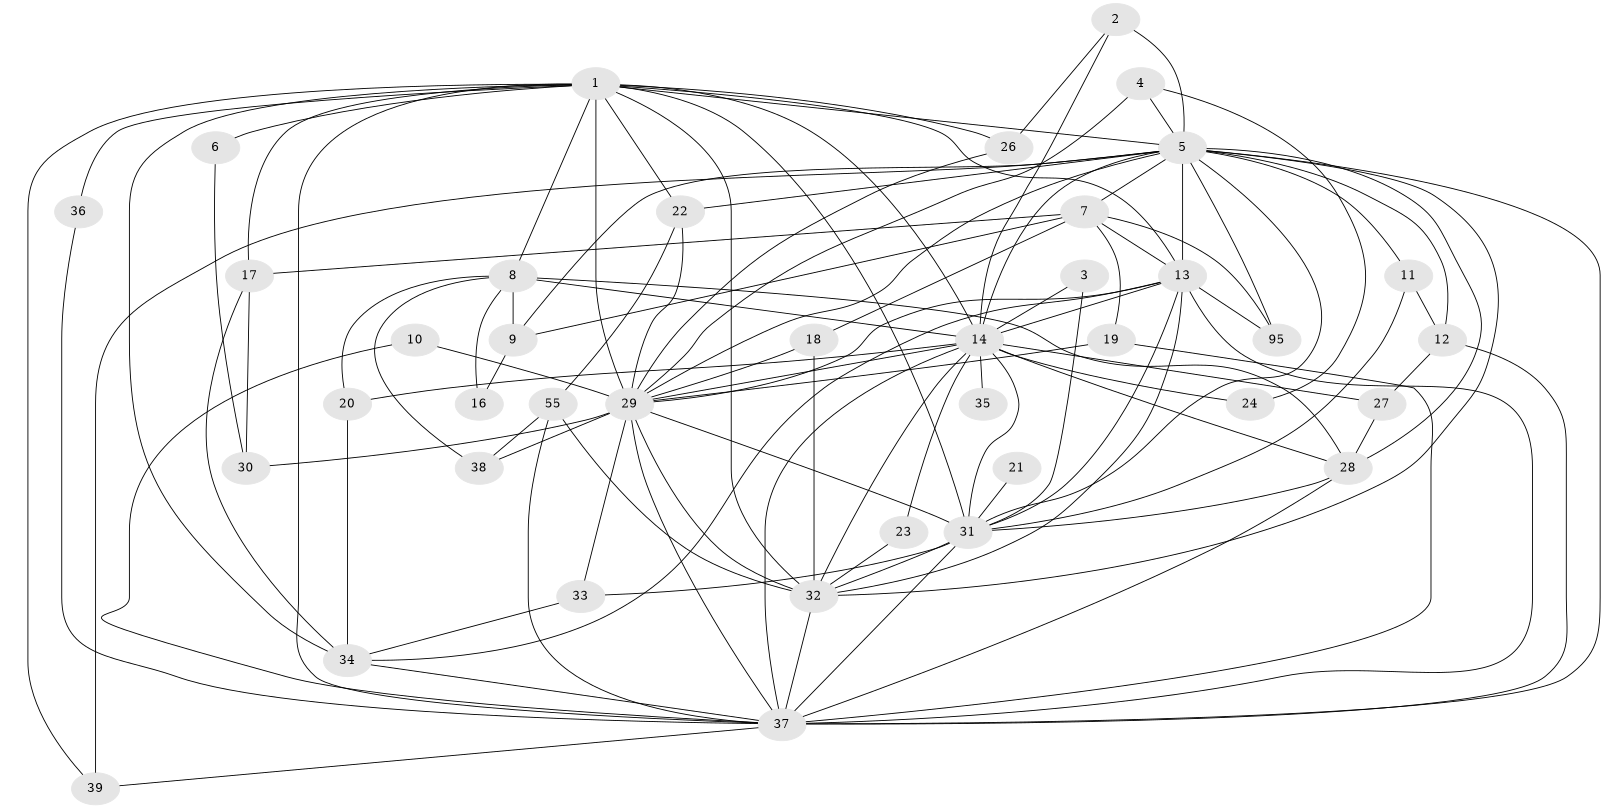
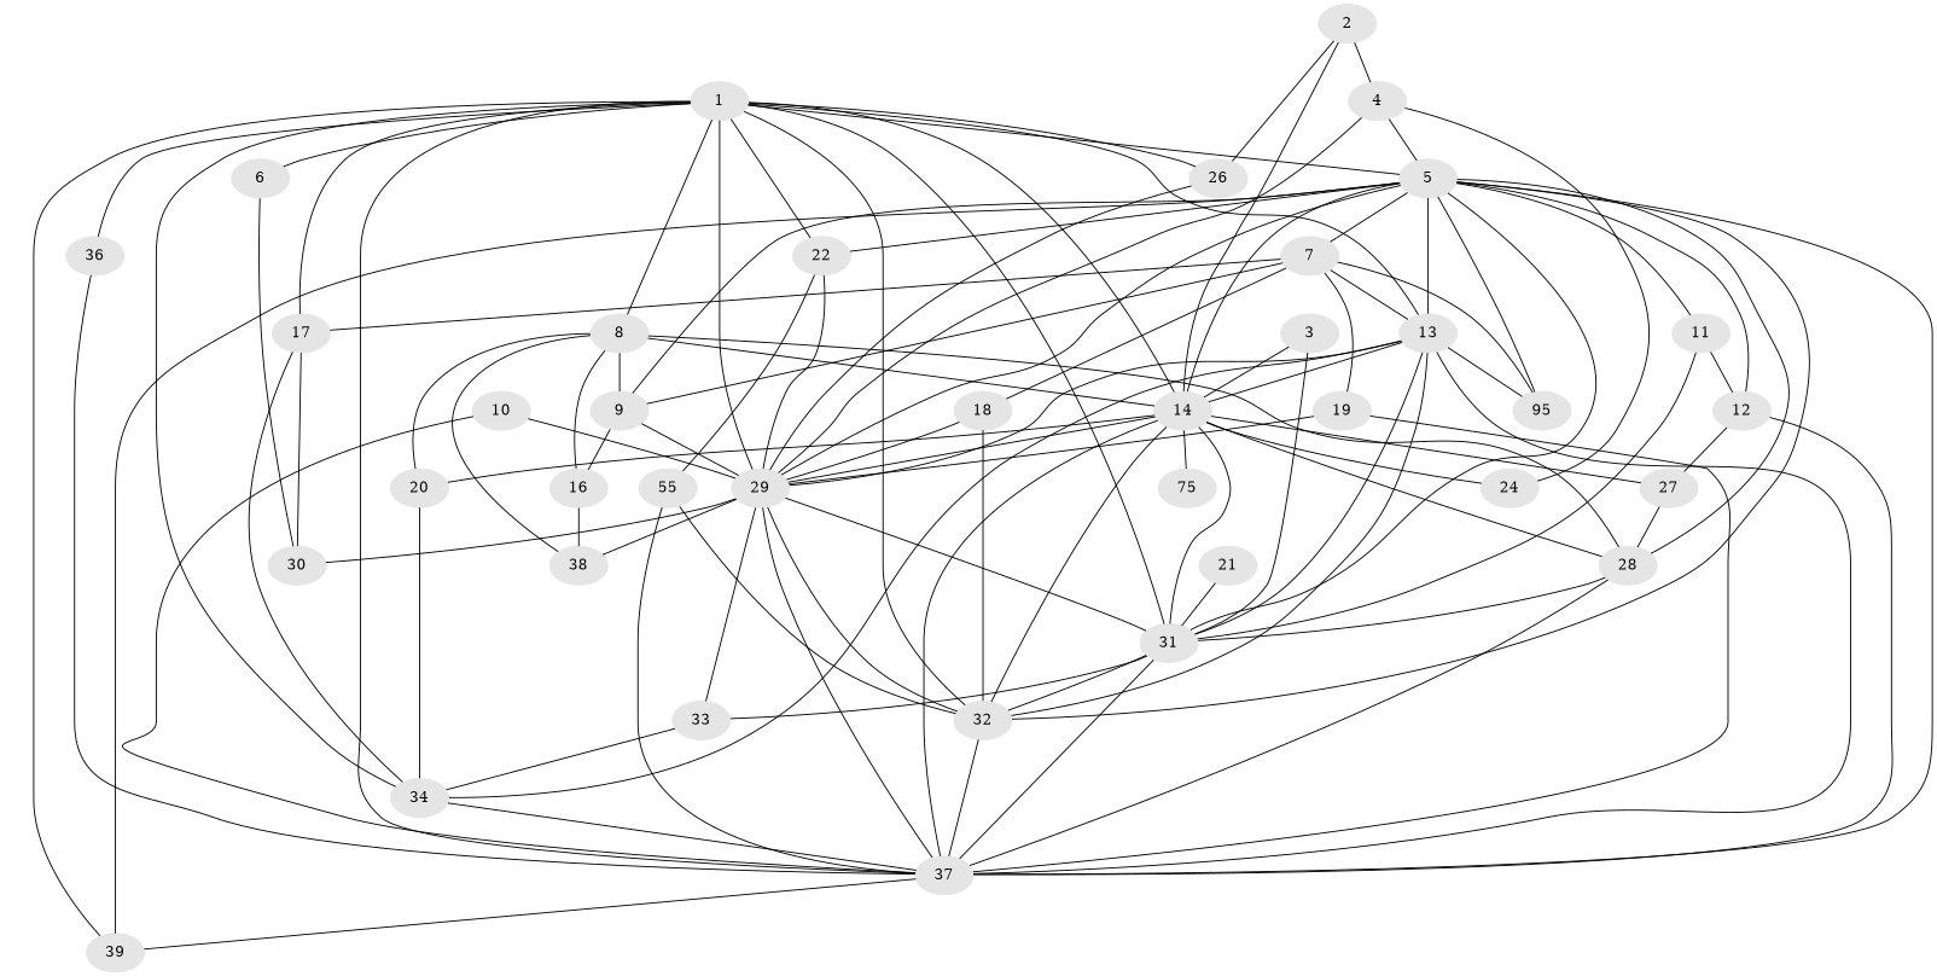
  graph {
    node [color=gray90 style=filled]
    edge [weight=1.0]
    1
    5
    6
    8
    13
    14
    17
    22
    26
    29
    31
    32
    34
    36
    37
    39
    7
    9
    11
    12
    n21 [label=95]
    28
    30
    16
    20
    38
    24
    27
-   23
-   35
+   35 [label=75]
    n31 [label=55]
    33
    2
    3
    4
    18
    19
    10
    21
    1 -- 5 [weight=2.0]
    1 -- 6 [weight=2.0]
    1 -- 8
    1 -- 13 [weight=2.0]
    1 -- 14 [weight=2.0]
    1 -- 17
    1 -- 22
    1 -- 26
    1 -- 29 [weight=4.0]
    1 -- 31 [weight=3.0]
    1 -- 32 [weight=2.0]
    1 -- 34 [weight=2.0]
    1 -- 36 [weight=2.0]
    1 -- 37 [weight=4.0]
    1 -- 39
    5 -- 13
    5 -- 14 [weight=3.0]
    5 -- 22
    5 -- 29
    5 -- 31
    5 -- 32
    5 -- 37 [weight=4.0]
    5 -- 39
    5 -- 7
    5 -- 9
    5 -- 11
    5 -- 12
    5 -- n21
    5 -- 28
    6 -- 30
    8 -- 14
    8 -- 9
    8 -- 28
    8 -- 16
    8 -- 20
    8 -- 38
    13 -- 14
    13 -- 29
    13 -- 31
    13 -- 32 [weight=2.0]
    13 -- 34
    13 -- 37 [weight=3.0]
    13 -- n21
    14 -- 29
    14 -- 31
    14 -- 32
    14 -- 37 [weight=3.0]
    14 -- 28
    14 -- 20
    14 -- 24 [weight=2.0]
    14 -- 27
-   14 -- 23
    14 -- 35
    17 -- 34
    17 -- 30
    22 -- 29
    22 -- n31
    26 -- 29
    29 -- 31 [weight=2.0]
    29 -- 32 [weight=2.0]
    29 -- 37 [weight=2.0]
    29 -- 30
    29 -- 38
    29 -- 33 [weight=2.0]
    31 -- 32
    31 -- 37 [weight=2.0]
    31 -- 33
    32 -- 37 [weight=2.0]
    34 -- 37
    36 -- 37 [weight=2.0]
    37 -- 39
    7 -- 13
    7 -- 17
    7 -- 9
    7 -- n21
    7 -- 18
    7 -- 19
+   9 -- 29
    9 -- 16
    11 -- 31
    11 -- 12
    12 -- 37 [weight=2.0]
    12 -- 27
    28 -- 31
    28 -- 37
    20 -- 34
    27 -- 28
-   23 -- 32
    n31 -- 32
    n31 -- 37
-   n31 -- 38
+   16 -- 38
    33 -- 34
-   2 -- 5
+   2 -- 4
    2 -- 14
    2 -- 26
    3 -- 14
    3 -- 31
    4 -- 5
    4 -- 29
    4 -- 24
    18 -- 29
    18 -- 32
    19 -- 29
    19 -- 37
    10 -- 29
    10 -- 37
    21 -- 31
  }
